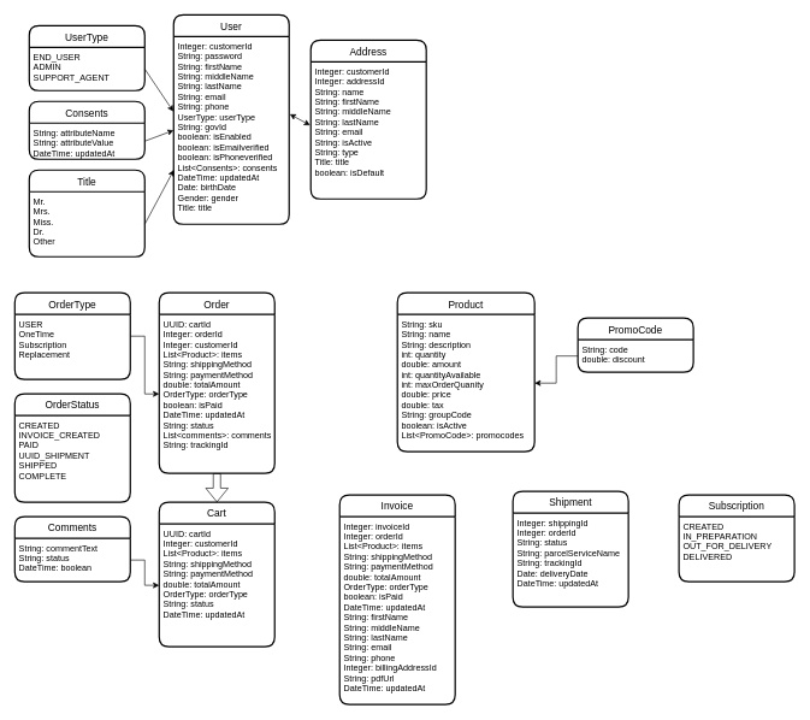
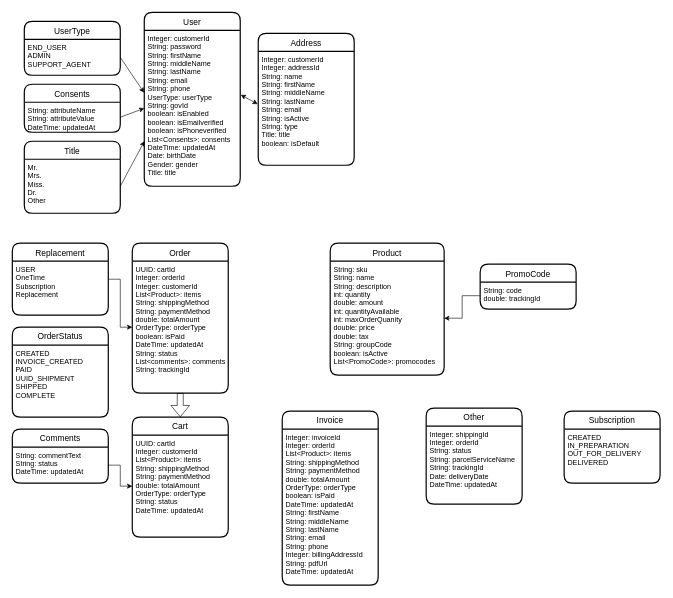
  <mxCell id="0" />
  <mxCell id="1" parent="0" />
  <mxCell id="2" value="User" style="swimlane;childLayout=stackLayout;horizontal=1;startSize=30;horizontalStack=0;rounded=1;fontSize=14;fontStyle=0;strokeWidth=2;resizeParent=0;resizeLast=1;shadow=0;dashed=0;align=center;" parent="1" vertex="1"><mxGeometry x="240" y="20" width="160" height="290" as="geometry"><mxRectangle x="380" y="270" width="70" height="30" as="alternateBounds" /></mxGeometry></mxCell>
  <mxCell id="3" value="Integer: customerId&#10;String: password&#10;String: firstName&#10;String: middleName&#10;String: lastName&#10;String: email&#10;String: phone&#10;UserType: userType&#10;String: govId&#10;boolean: isEnabled&#10;boolean: isEmailverified&#10;boolean: isPhoneverified&#10;List&lt;Consents&gt;: consents&#10;DateTime: updatedAt&#10;Date: birthDate&#10;Gender: gender&#10;Title: title&#10;&#10;" style="align=left;strokeColor=none;fillColor=none;spacingLeft=4;fontSize=12;verticalAlign=top;resizable=0;rotatable=0;part=1;" parent="2" vertex="1"><mxGeometry y="30" width="160" height="260" as="geometry" /></mxCell>
  <mxCell id="4" value="UserType" style="swimlane;childLayout=stackLayout;horizontal=1;startSize=30;horizontalStack=0;rounded=1;fontSize=14;fontStyle=0;strokeWidth=2;resizeParent=0;resizeLast=1;shadow=0;dashed=0;align=center;" parent="1" vertex="1"><mxGeometry x="40" y="35" width="160" height="90" as="geometry" /></mxCell>
  <mxCell id="5" value="END_USER&#10;ADMIN&#10;SUPPORT_AGENT&#10;" style="align=left;strokeColor=none;fillColor=none;spacingLeft=4;fontSize=12;verticalAlign=top;resizable=0;rotatable=0;part=1;" parent="4" vertex="1"><mxGeometry y="30" width="160" height="60" as="geometry" /></mxCell>
  <mxCell id="6" value="Consents" style="swimlane;childLayout=stackLayout;horizontal=1;startSize=30;horizontalStack=0;rounded=1;fontSize=14;fontStyle=0;strokeWidth=2;resizeParent=0;resizeLast=1;shadow=0;dashed=0;align=center;" parent="1" vertex="1"><mxGeometry x="40" y="140" width="160" height="80" as="geometry" /></mxCell>
  <mxCell id="7" value="String: attributeName&#10;String: attributeValue&#10;DateTime: updatedAt" style="align=left;strokeColor=none;fillColor=none;spacingLeft=4;fontSize=12;verticalAlign=top;resizable=0;rotatable=0;part=1;" parent="6" vertex="1"><mxGeometry y="30" width="160" height="50" as="geometry" /></mxCell>
  <mxCell id="8" style="edgeStyle=orthogonalEdgeStyle;rounded=0;orthogonalLoop=1;jettySize=auto;html=1;exitX=0.5;exitY=1;exitDx=0;exitDy=0;" parent="6" source="7" target="7" edge="1"><mxGeometry relative="1" as="geometry" /></mxCell>
  <mxCell id="9" style="edgeStyle=orthogonalEdgeStyle;rounded=0;orthogonalLoop=1;jettySize=auto;html=1;exitX=0.5;exitY=1;exitDx=0;exitDy=0;" parent="6" source="7" target="7" edge="1"><mxGeometry relative="1" as="geometry" /></mxCell>
  <mxCell id="10" value="Title" style="swimlane;childLayout=stackLayout;horizontal=1;startSize=30;horizontalStack=0;rounded=1;fontSize=14;fontStyle=0;strokeWidth=2;resizeParent=0;resizeLast=1;shadow=0;dashed=0;align=center;" parent="1" vertex="1"><mxGeometry x="40" y="235" width="160" height="120" as="geometry" /></mxCell>
  <mxCell id="11" value="Mr.&#10;Mrs.&#10;Miss.&#10;Dr.&#10;Other" style="align=left;strokeColor=none;fillColor=none;spacingLeft=4;fontSize=12;verticalAlign=top;resizable=0;rotatable=0;part=1;" parent="10" vertex="1"><mxGeometry y="30" width="160" height="90" as="geometry" /></mxCell>
  <mxCell id="12" value="" style="endArrow=classic;html=1;rounded=0;exitX=1;exitY=0.5;exitDx=0;exitDy=0;entryX=-0.002;entryY=0.4;entryDx=0;entryDy=0;entryPerimeter=0;" parent="1" source="5" target="3" edge="1"><mxGeometry width="50" height="50" relative="1" as="geometry"><mxPoint x="410" y="475" as="sourcePoint" /><mxPoint x="460" y="425" as="targetPoint" /></mxGeometry></mxCell>
  <mxCell id="13" value="" style="endArrow=classic;html=1;rounded=0;exitX=1;exitY=0.5;exitDx=0;exitDy=0;entryX=0;entryY=0.5;entryDx=0;entryDy=0;" parent="1" source="7" target="3" edge="1"><mxGeometry width="50" height="50" relative="1" as="geometry"><mxPoint x="250" y="475" as="sourcePoint" /><mxPoint x="360" y="545" as="targetPoint" /></mxGeometry></mxCell>
  <mxCell id="14" value="" style="endArrow=classic;html=1;rounded=0;exitX=1;exitY=0.5;exitDx=0;exitDy=0;entryX=0.002;entryY=0.711;entryDx=0;entryDy=0;entryPerimeter=0;" parent="1" source="11" target="3" edge="1"><mxGeometry width="50" height="50" relative="1" as="geometry"><mxPoint x="410" y="475" as="sourcePoint" /><mxPoint x="460" y="425" as="targetPoint" /></mxGeometry></mxCell>
  <mxCell id="15" value="Address" style="swimlane;childLayout=stackLayout;horizontal=1;startSize=30;horizontalStack=0;rounded=1;fontSize=14;fontStyle=0;strokeWidth=2;resizeParent=0;resizeLast=1;shadow=0;dashed=0;align=center;" parent="1" vertex="1"><mxGeometry x="430" y="55" width="160" height="220" as="geometry" /></mxCell>
  <mxCell id="16" value="Integer: customerId&#10;Integer: addressId&#10;String: name&#10;String: firstName&#10;String: middleName&#10;String: lastName&#10;String: email&#10;String: isActive&#10;String: type&#10;Title: title&#10;boolean: isDefault&#10;" style="align=left;strokeColor=none;fillColor=none;spacingLeft=4;fontSize=12;verticalAlign=top;resizable=0;rotatable=0;part=1;" parent="15" vertex="1"><mxGeometry y="30" width="160" height="190" as="geometry" /></mxCell>
  <mxCell id="17" style="edgeStyle=orthogonalEdgeStyle;rounded=0;orthogonalLoop=1;jettySize=auto;html=1;exitX=0.5;exitY=1;exitDx=0;exitDy=0;" parent="15" source="16" target="16" edge="1"><mxGeometry relative="1" as="geometry" /></mxCell>
  <mxCell id="18" value="" style="endArrow=classic;startArrow=classic;html=1;rounded=0;entryX=-0.006;entryY=0.463;entryDx=0;entryDy=0;entryPerimeter=0;exitX=1.006;exitY=0.414;exitDx=0;exitDy=0;exitPerimeter=0;" parent="1" source="3" target="16" edge="1"><mxGeometry width="50" height="50" relative="1" as="geometry"><mxPoint x="410" y="475" as="sourcePoint" /><mxPoint x="460" y="425" as="targetPoint" /></mxGeometry></mxCell>
  <mxCell id="19" value="Order" style="swimlane;childLayout=stackLayout;horizontal=1;startSize=30;horizontalStack=0;rounded=1;fontSize=14;fontStyle=0;strokeWidth=2;resizeParent=0;resizeLast=1;shadow=0;dashed=0;align=center;" parent="1" vertex="1"><mxGeometry x="220" y="405" width="160" height="250" as="geometry" /></mxCell>
  <mxCell id="20" value="UUID: cartId&#10;Integer: orderId&#10;Integer: customerId&#10;List&lt;Product&gt;: items&#10;String: shippingMethod&#10;String: paymentMethod&#10;double: totalAmount&#10;OrderType: orderType&#10;boolean: isPaid&#10;DateTime: updatedAt&#10;String: status&#10;List&lt;comments&gt;: comments&#10;String: trackingId" style="align=left;strokeColor=none;fillColor=none;spacingLeft=4;fontSize=12;verticalAlign=top;resizable=0;rotatable=0;part=1;" parent="19" vertex="1"><mxGeometry y="30" width="160" height="220" as="geometry" /></mxCell>
  <mxCell id="21" value="Product" style="swimlane;childLayout=stackLayout;horizontal=1;startSize=30;horizontalStack=0;rounded=1;fontSize=14;fontStyle=0;strokeWidth=2;resizeParent=0;resizeLast=1;shadow=0;dashed=0;align=center;" parent="1" vertex="1"><mxGeometry x="550" y="405" width="190" height="220" as="geometry" /></mxCell>
  <mxCell id="22" value="String: sku&#10;String: name&#10;String: description&#10;int: quantity&#10;double: amount&#10;int: quantityAvailable&#10;int: maxOrderQuanity&#10;double: price&#10;double: tax&#10;String: groupCode&#10;boolean: isActive&#10;List&lt;PromoCode&gt;: promocodes" style="align=left;strokeColor=none;fillColor=none;spacingLeft=4;fontSize=12;verticalAlign=top;resizable=0;rotatable=0;part=1;" parent="21" vertex="1"><mxGeometry y="30" width="190" height="190" as="geometry" /></mxCell>
- <mxCell id="23" value="Shipment" style="swimlane;childLayout=stackLayout;horizontal=1;startSize=30;horizontalStack=0;rounded=1;fontSize=14;fontStyle=0;strokeWidth=2;resizeParent=0;resizeLast=1;shadow=0;dashed=0;align=center;" parent="1" vertex="1"><mxGeometry x="710" y="680" width="160" height="160" as="geometry" /></mxCell>
+ <mxCell id="23" value="Other" style="swimlane;childLayout=stackLayout;horizontal=1;startSize=30;horizontalStack=0;rounded=1;fontSize=14;fontStyle=0;strokeWidth=2;resizeParent=0;resizeLast=1;shadow=0;dashed=0;align=center;" parent="1" vertex="1"><mxGeometry x="710" y="680" width="160" height="160" as="geometry" /></mxCell>
  <mxCell id="24" value="Integer: shippingId&#10;Integer: orderId&#10;String: status&#10;String: parcelServiceName&#10;String: trackingId&#10;Date: deliveryDate&#10;DateTime: updatedAt&#10;&#10;" style="align=left;strokeColor=none;fillColor=none;spacingLeft=4;fontSize=12;verticalAlign=top;resizable=0;rotatable=0;part=1;" parent="23" vertex="1"><mxGeometry y="30" width="160" height="130" as="geometry" /></mxCell>
  <mxCell id="25" value="Invoice" style="swimlane;childLayout=stackLayout;horizontal=1;startSize=30;horizontalStack=0;rounded=1;fontSize=14;fontStyle=0;strokeWidth=2;resizeParent=0;resizeLast=1;shadow=0;dashed=0;align=center;" parent="1" vertex="1"><mxGeometry x="470" y="685" width="160" height="290" as="geometry" /></mxCell>
  <mxCell id="26" value="Integer: invoiceId&#10;Integer: orderId&#10;List&lt;Product&gt;: items&#10;String: shippingMethod&#10;String: paymentMethod&#10;double: totalAmount&#10;OrderType: orderType&#10;boolean: isPaid&#10;DateTime: updatedAt&#10;String: firstName&#10;String: middleName&#10;String: lastName&#10;String: email&#10;String: phone&#10;Integer: billingAddressId&#10;String: pdfUrl&#10;DateTime: updatedAt" style="align=left;strokeColor=none;fillColor=none;spacingLeft=4;fontSize=12;verticalAlign=top;resizable=0;rotatable=0;part=1;" parent="25" vertex="1"><mxGeometry y="30" width="160" height="260" as="geometry" /></mxCell>
  <mxCell id="27" value="" style="edgeStyle=orthogonalEdgeStyle;rounded=0;orthogonalLoop=1;jettySize=auto;html=1;" parent="1" source="28" target="20" edge="1"><mxGeometry relative="1" as="geometry" /></mxCell>
- <mxCell id="28" value="OrderType" style="swimlane;childLayout=stackLayout;horizontal=1;startSize=30;horizontalStack=0;rounded=1;fontSize=14;fontStyle=0;strokeWidth=2;resizeParent=0;resizeLast=1;shadow=0;dashed=0;align=center;" parent="1" vertex="1"><mxGeometry x="20" y="405" width="160" height="120" as="geometry" /></mxCell>
+ <mxCell id="28" value="Replacement" style="swimlane;childLayout=stackLayout;horizontal=1;startSize=30;horizontalStack=0;rounded=1;fontSize=14;fontStyle=0;strokeWidth=2;resizeParent=0;resizeLast=1;shadow=0;dashed=0;align=center;" parent="1" vertex="1"><mxGeometry x="20" y="405" width="160" height="120" as="geometry" /></mxCell>
  <mxCell id="29" value="USER&#10;OneTime&#10;Subscription&#10;Replacement" style="align=left;strokeColor=none;fillColor=none;spacingLeft=4;fontSize=12;verticalAlign=top;resizable=0;rotatable=0;part=1;" parent="28" vertex="1"><mxGeometry y="30" width="160" height="90" as="geometry" /></mxCell>
  <mxCell id="30" value="" style="shape=flexArrow;endArrow=classic;html=1;rounded=0;entryX=0.5;entryY=0;entryDx=0;entryDy=0;exitX=0.5;exitY=1;exitDx=0;exitDy=0;" parent="1" source="20" target="38" edge="1"><mxGeometry width="50" height="50" relative="1" as="geometry"><mxPoint x="500" y="635" as="sourcePoint" /><mxPoint x="550" y="585" as="targetPoint" /></mxGeometry></mxCell>
  <mxCell id="31" value="Comments" style="swimlane;childLayout=stackLayout;horizontal=1;startSize=30;horizontalStack=0;rounded=1;fontSize=14;fontStyle=0;strokeWidth=2;resizeParent=0;resizeLast=1;shadow=0;dashed=0;align=center;" parent="1" vertex="1"><mxGeometry x="20" y="715" width="160" height="90" as="geometry" /></mxCell>
- <mxCell id="32" value="String: commentText&#10;String: status&#10;DateTime: boolean" style="align=left;strokeColor=none;fillColor=none;spacingLeft=4;fontSize=12;verticalAlign=top;resizable=0;rotatable=0;part=1;" parent="31" vertex="1"><mxGeometry y="30" width="160" height="60" as="geometry" /></mxCell>
+ <mxCell id="32" value="String: commentText&#10;String: status&#10;DateTime: updatedAt" style="align=left;strokeColor=none;fillColor=none;spacingLeft=4;fontSize=12;verticalAlign=top;resizable=0;rotatable=0;part=1;" parent="31" vertex="1"><mxGeometry y="30" width="160" height="60" as="geometry" /></mxCell>
  <mxCell id="33" style="edgeStyle=orthogonalEdgeStyle;rounded=0;orthogonalLoop=1;jettySize=auto;html=1;exitX=0.5;exitY=1;exitDx=0;exitDy=0;" parent="31" source="32" target="32" edge="1"><mxGeometry relative="1" as="geometry" /></mxCell>
  <mxCell id="34" style="edgeStyle=orthogonalEdgeStyle;rounded=0;orthogonalLoop=1;jettySize=auto;html=1;exitX=0.5;exitY=1;exitDx=0;exitDy=0;" parent="31" source="32" target="32" edge="1"><mxGeometry relative="1" as="geometry" /></mxCell>
  <mxCell id="35" value="OrderStatus" style="swimlane;childLayout=stackLayout;horizontal=1;startSize=30;horizontalStack=0;rounded=1;fontSize=14;fontStyle=0;strokeWidth=2;resizeParent=0;resizeLast=1;shadow=0;dashed=0;align=center;" parent="1" vertex="1"><mxGeometry x="20" y="545" width="160" height="150" as="geometry" /></mxCell>
  <mxCell id="36" value="CREATED&#10;INVOICE_CREATED&#10;PAID&#10;UUID_SHIPMENT&#10;SHIPPED&#10;COMPLETE&#10;" style="align=left;strokeColor=none;fillColor=none;spacingLeft=4;fontSize=12;verticalAlign=top;resizable=0;rotatable=0;part=1;" parent="35" vertex="1"><mxGeometry y="30" width="160" height="120" as="geometry" /></mxCell>
  <mxCell id="37" value="" style="edgeStyle=orthogonalEdgeStyle;rounded=0;orthogonalLoop=1;jettySize=auto;html=1;" parent="1" source="32" target="39" edge="1"><mxGeometry relative="1" as="geometry" /></mxCell>
  <mxCell id="38" value="Cart" style="swimlane;childLayout=stackLayout;horizontal=1;startSize=30;horizontalStack=0;rounded=1;fontSize=14;fontStyle=0;strokeWidth=2;resizeParent=0;resizeLast=1;shadow=0;dashed=0;align=center;" parent="1" vertex="1"><mxGeometry x="220" y="695" width="160" height="200" as="geometry" /></mxCell>
  <mxCell id="39" value="UUID: cartId&#10;Integer: customerId&#10;List&lt;Product&gt;: items&#10;String: shippingMethod&#10;String: paymentMethod&#10;double: totalAmount&#10;OrderType: orderType&#10;String: status&#10;DateTime: updatedAt&#10;" style="align=left;strokeColor=none;fillColor=none;spacingLeft=4;fontSize=12;verticalAlign=top;resizable=0;rotatable=0;part=1;" parent="38" vertex="1"><mxGeometry y="30" width="160" height="170" as="geometry" /></mxCell>
  <mxCell id="40" value="PromoCode" style="swimlane;childLayout=stackLayout;horizontal=1;startSize=30;horizontalStack=0;rounded=1;fontSize=14;fontStyle=0;strokeWidth=2;resizeParent=0;resizeLast=1;shadow=0;dashed=0;align=center;" parent="1" vertex="1"><mxGeometry x="800" y="440" width="160" height="75" as="geometry" /></mxCell>
- <mxCell id="41" value="String: code&#10;double: discount" style="align=left;strokeColor=none;fillColor=none;spacingLeft=4;fontSize=12;verticalAlign=top;resizable=0;rotatable=0;part=1;" parent="40" vertex="1"><mxGeometry y="30" width="160" height="45" as="geometry" /></mxCell>
+ <mxCell id="41" value="String: code&#10;double: trackingId" style="align=left;strokeColor=none;fillColor=none;spacingLeft=4;fontSize=12;verticalAlign=top;resizable=0;rotatable=0;part=1;" parent="40" vertex="1"><mxGeometry y="30" width="160" height="45" as="geometry" /></mxCell>
  <mxCell id="42" value="Subscription" style="swimlane;childLayout=stackLayout;horizontal=1;startSize=30;horizontalStack=0;rounded=1;fontSize=14;fontStyle=0;strokeWidth=2;resizeParent=0;resizeLast=1;shadow=0;dashed=0;align=center;" parent="1" vertex="1"><mxGeometry x="940" y="685" width="160" height="120" as="geometry" /></mxCell>
  <mxCell id="43" value="CREATED&#10;IN_PREPARATION&#10;OUT_FOR_DELIVERY&#10;DELIVERED" style="align=left;strokeColor=none;fillColor=none;spacingLeft=4;fontSize=12;verticalAlign=top;resizable=0;rotatable=0;part=1;" parent="42" vertex="1"><mxGeometry y="30" width="160" height="90" as="geometry" /></mxCell>
  <mxCell id="44" value="" style="edgeStyle=orthogonalEdgeStyle;rounded=0;orthogonalLoop=1;jettySize=auto;html=1;" parent="1" source="41" target="22" edge="1"><mxGeometry relative="1" as="geometry" /></mxCell>
